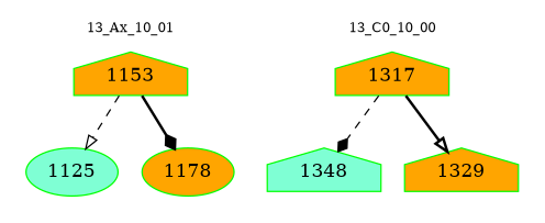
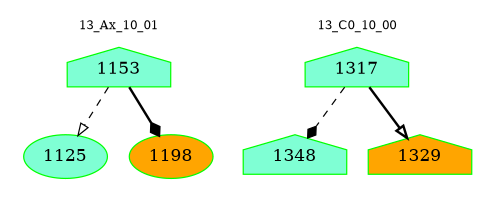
  digraph {
    node [color=green fillcolor=aquamarine shape=house style=filled]
    edge [arrowhead=onormal color=black style=dashed]
-   n1 [fillcolor=orange label=1153]
+   n1 [label=1153]
    n2 [label=1125 shape=ellipse]
-   n3 [fillcolor=orange label=1178 shape=ellipse]
-   n4 [fillcolor=orange label=1317]
+   n3 [fillcolor=orange label=1198 shape=ellipse]
+   n4 [label=1317]
    n5 [label=1348]
    n6 [fillcolor=orange label=1329]
    subgraph cluster_1 {
      color=white
      fontsize=10
      label="13_Ax_10_01"
      n1
      n2
      n3
    }
    subgraph cluster_2 {
      color=white
      fontsize=10
      label="13_C0_10_00"
      n4
      n5
      n6
    }
    n1 -> n2
    n1 -> n3 [arrowhead=diamond style=bold]
    n4 -> n5 [arrowhead=diamond]
    n4 -> n6 [style=bold]
  }
